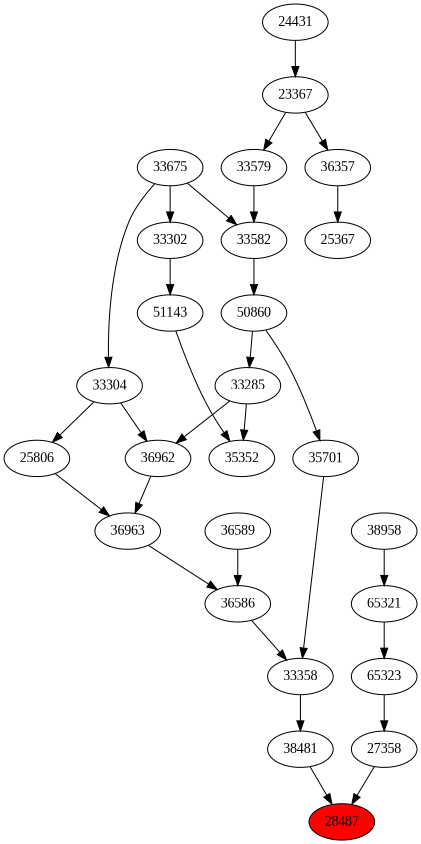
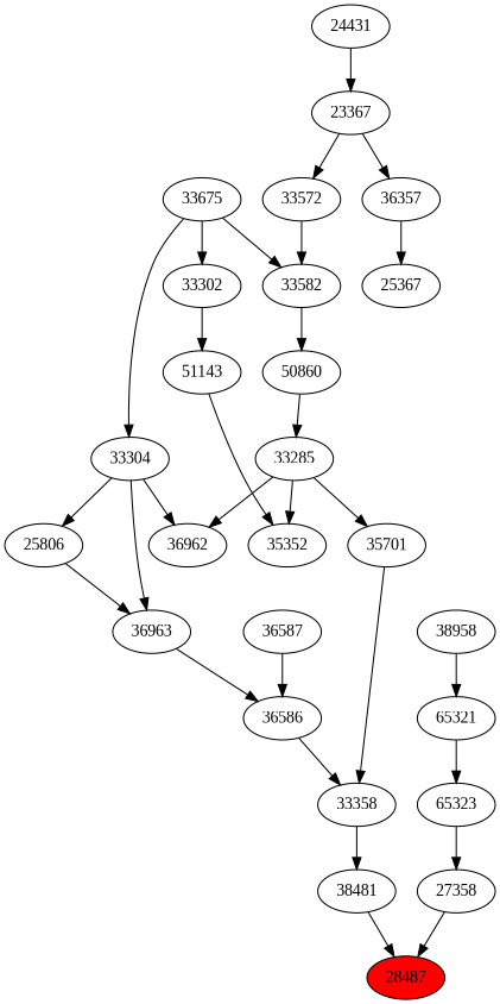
  strict digraph {
    fontname="Liberation Serif"
    node [fontname="Liberation Serif"]
    edge [fontname="Liberation Serif"]
    n1 [fillcolor=red label=28487 style=filled]
    n2 [label=38481]
    n3 [label=27358]
    n4 [label=33358]
    n5 [label=38958]
    n6 [label=65321]
    n7 [label=65323]
    n8 [label=36586]
    n9 [label=35701]
    n10 [label=35352]
-   n11 [label=36589]
+   n11 [label=36587]
    n12 [label=36963]
    n13 [label=50860]
    n14 [label=33285]
    n15 [label=36962]
    n16 [label=51143]
    n17 [label=25806]
    n18 [label=33582]
    n19 [label=33302]
    n20 [label=25367]
    n21 [label=33304]
    n22 [label=33675]
    n23 [label=36357]
-   n24 [label=33579]
+   n24 [label=33572]
    n25 [label=23367]
    n26 [label=24431]
    n2 -> n1
    n3 -> n1
    n4 -> n2
    n5 -> n6
    n6 -> n7
    n7 -> n3
    n8 -> n4
    n9 -> n4
    n11 -> n8
    n12 -> n8
-   n13 -> n9
+   n14 -> n9
    n13 -> n14
    n14 -> n10
    n14 -> n15
-   n15 -> n12
+   n21 -> n12
    n16 -> n10
    n17 -> n12
    n18 -> n13
    n19 -> n16
    n21 -> n15
    n21 -> n17
    n22 -> n18
    n22 -> n19
    n22 -> n21
    n23 -> n20
    n24 -> n18
    n25 -> n23
    n25 -> n24
    n26 -> n25
  }
